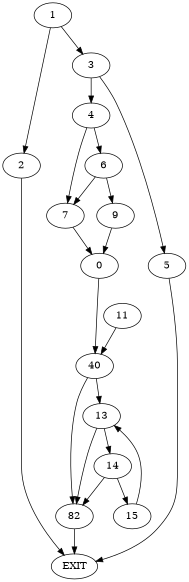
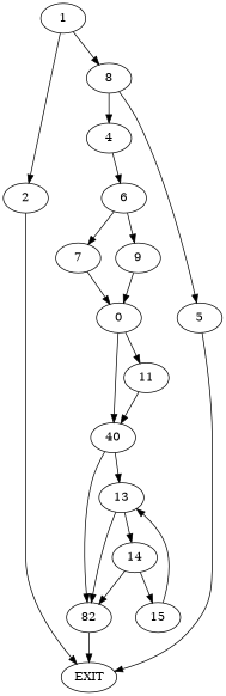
  digraph {
    1
    2
-   3
+   3 [label=8]
    n4 [label=EXIT]
    4
    5
    6
    7
    9
    n10 [label=0]
    n11 [label=40]
    11
    n13 [label=82]
    13
    14
    15
    1 -> 2
    1 -> 3
    2 -> n4
    3 -> 4
    3 -> 5
    4 -> 6
-   4 -> 7
    5 -> n4
    6 -> 7
    6 -> 9
    7 -> n10
    9 -> n10
    n10 -> n11
+   n10 -> 11
    n11 -> n13
    n11 -> 13
    11 -> n11
    n13 -> n4
    13 -> n13
    13 -> 14
    14 -> n13
    14 -> 15
    15 -> 13
  }
